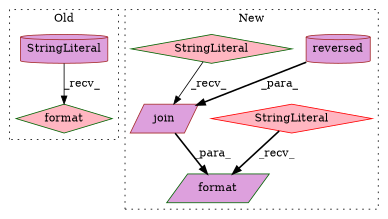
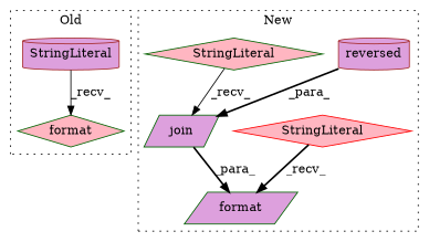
  digraph {
    node [a=32 l="7,1" shape=diamond style=filled fillcolor=plum color=darkgreen]
    edge [style=bold]
    n1 [label=format s="2421,2497" fillcolor=lightpink]
    n2 [a=45 l=53 label=StringLiteral s=2367 shape=cylinder color=brown]
    n3 [l="9,1" label=reversed s="2652,2666" shape=cylinder color=brown]
-   n4 [l="5,1" label=join s="2647,2667" shape=parallelogram color=brown]
+   n4 [l="5,1" label=join s="2647,2667" shape=parallelogram]
    n5 [label=format s="2617,2668" shape=parallelogram]
    n6 [a=45 l=54 label=StringLiteral s=2562 fillcolor=lightpink color=red]
    n7 [a=45 l=4 label=StringLiteral s=2642 fillcolor=lightpink]
    subgraph cluster_1 {
      label=Old
      style=dotted
      n1
      n2
    }
    subgraph cluster_2 {
      label=New
      style=dotted
      n3
      n4
      n5
      n6
      n7
    }
    n2 -> n1 [label=_recv_ style=solid]
    n3 -> n4 [label=_para_]
    n4 -> n5 [label=_para_]
    n6 -> n5 [label=_recv_]
    n7 -> n4 [label=_recv_ style=solid]
  }
